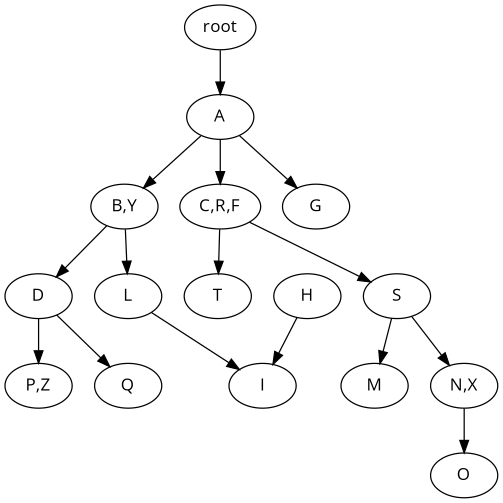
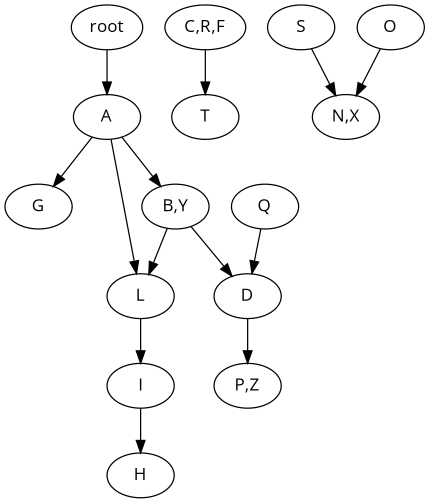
  strict digraph {
    fontname="Open Sans"
    node [fontname="Open Sans"]
    edge [fontname="Open Sans"]
    n1 [label=root]
    n2 [label=A]
    n3 [label="B,Y"]
    n4 [label="C,R,F"]
    n5 [label=G]
    n6 [label=D]
    n7 [label=L]
    n8 [label=T]
    n9 [label=S]
    n10 [label="P,Z"]
    n11 [label=Q]
    n12 [label=I]
-   n13 [label=M]
    n14 [label="N,X"]
    n15 [label=H]
    n16 [label=O]
    n1 -> n2
    n2 -> n3
-   n2 -> n4
+   n2 -> n7
    n2 -> n5
    n3 -> n6
    n3 -> n7
    n4 -> n8
-   n4 -> n9
    n6 -> n10
-   n6 -> n11
+   n11 -> n6
    n7 -> n12
-   n9 -> n13
    n9 -> n14
-   n14 -> n16
-   n15 -> n12
+   n16 -> n14
+   n12 -> n15
  }
